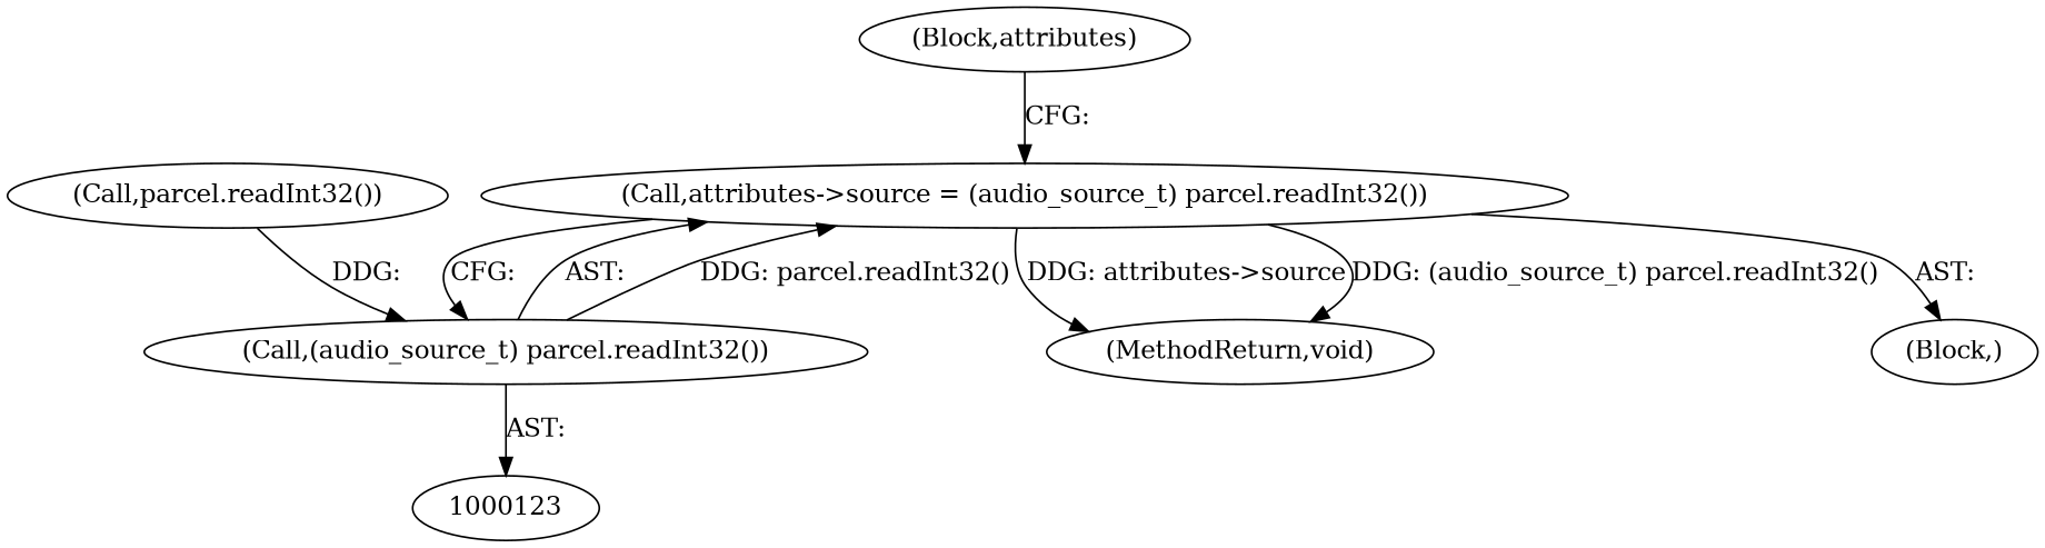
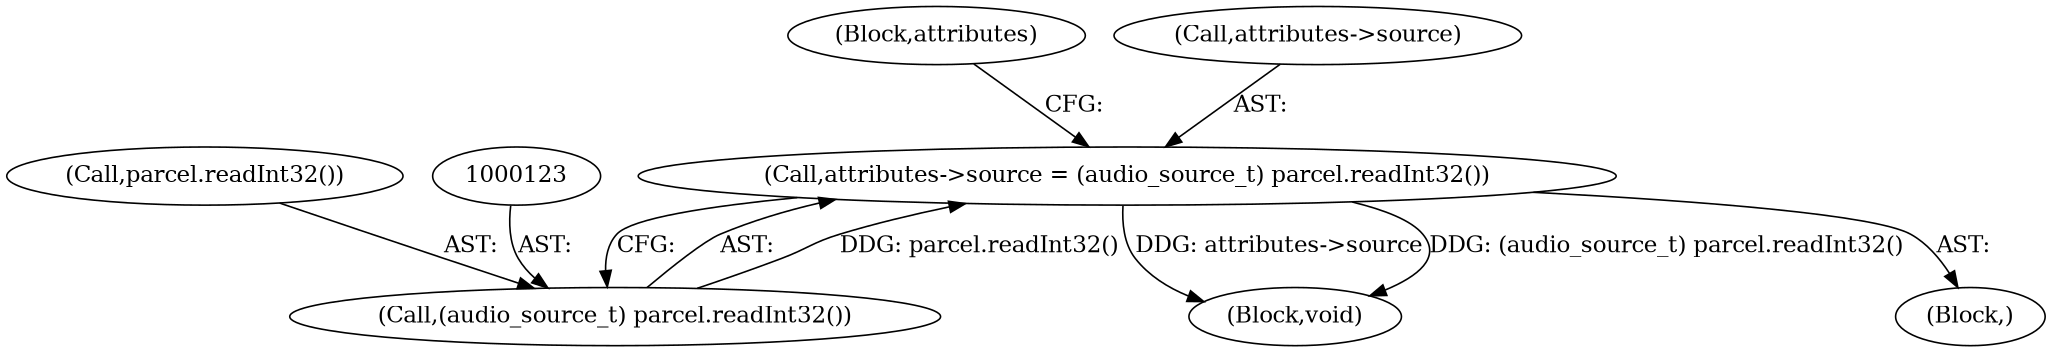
  digraph {
    n1 [label="(Call,attributes->source = (audio_source_t) parcel.readInt32())"]
    n2 [label="(Call,(audio_source_t) parcel.readInt32())"]
-   n3 [label="(MethodReturn,void)"]
+   n3 [label="(Block,void)"]
    n4 [label="(Block,)"]
    n5 [label="(Call,parcel.readInt32())"]
    n6 [label="(Block,attributes)"]
+   n7 [label="(Call,attributes->source)"]
    1000123
    n1 -> n2 [label="CFG: "]
    n1 -> n3 [label="DDG: attributes->source"]
    n1 -> n3 [label="DDG: (audio_source_t) parcel.readInt32()"]
    n1 -> n4 [label="AST: "]
    n2 -> n1 [label="AST: "]
    n2 -> n1 [label="DDG: parcel.readInt32()"]
-   n5 -> n2 [label="DDG: "]
+   n5 -> n2 [label="AST: "]
    n6 -> n1 [label="CFG: "]
-   n2 -> 1000123 [label="AST: "]
+   n7 -> n1 [label="AST: "]
+   1000123 -> n2 [label="AST: "]
  }
